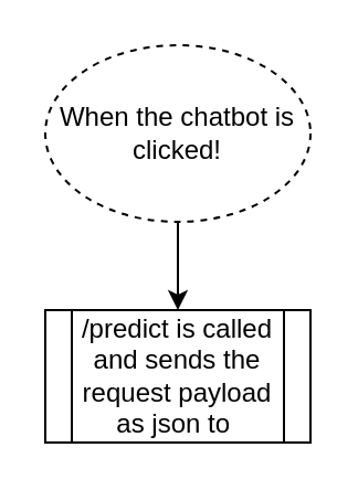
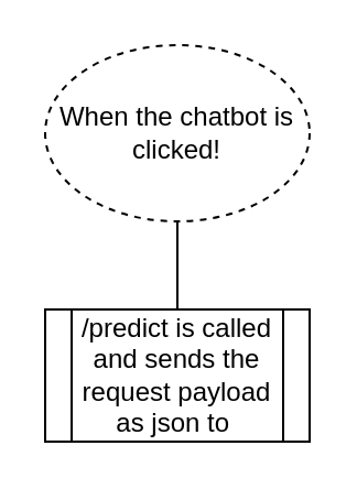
  <mxCell id="0" />
  <mxCell id="1" parent="0" />
- <mxCell id="2" value="" style="edgeStyle=orthogonalEdgeStyle;rounded=0;orthogonalLoop=1;jettySize=auto;html=1;" edge="1" parent="1" source="3" target="4"><mxGeometry relative="1" as="geometry" /></mxCell>
+ <mxCell id="2" value="" style="edgeStyle=orthogonalEdgeStyle;rounded=0;orthogonalLoop=1;jettySize=auto;html=1;endArrow=none;" edge="1" parent="1" source="3" target="4"><mxGeometry relative="1" as="geometry" /></mxCell>
  <mxCell id="3" value="When the chatbot is clicked!" style="ellipse;whiteSpace=wrap;html=1;dashed=1;" vertex="1" parent="1"><mxGeometry x="20" y="20" width="120" height="80" as="geometry" /></mxCell>
  <mxCell id="4" value="/predict is called and sends the request payload as json to&amp;nbsp;" style="shape=process;whiteSpace=wrap;html=1;backgroundOutline=1;" vertex="1" parent="1"><mxGeometry x="20" y="140" width="120" height="60" as="geometry" /></mxCell>
